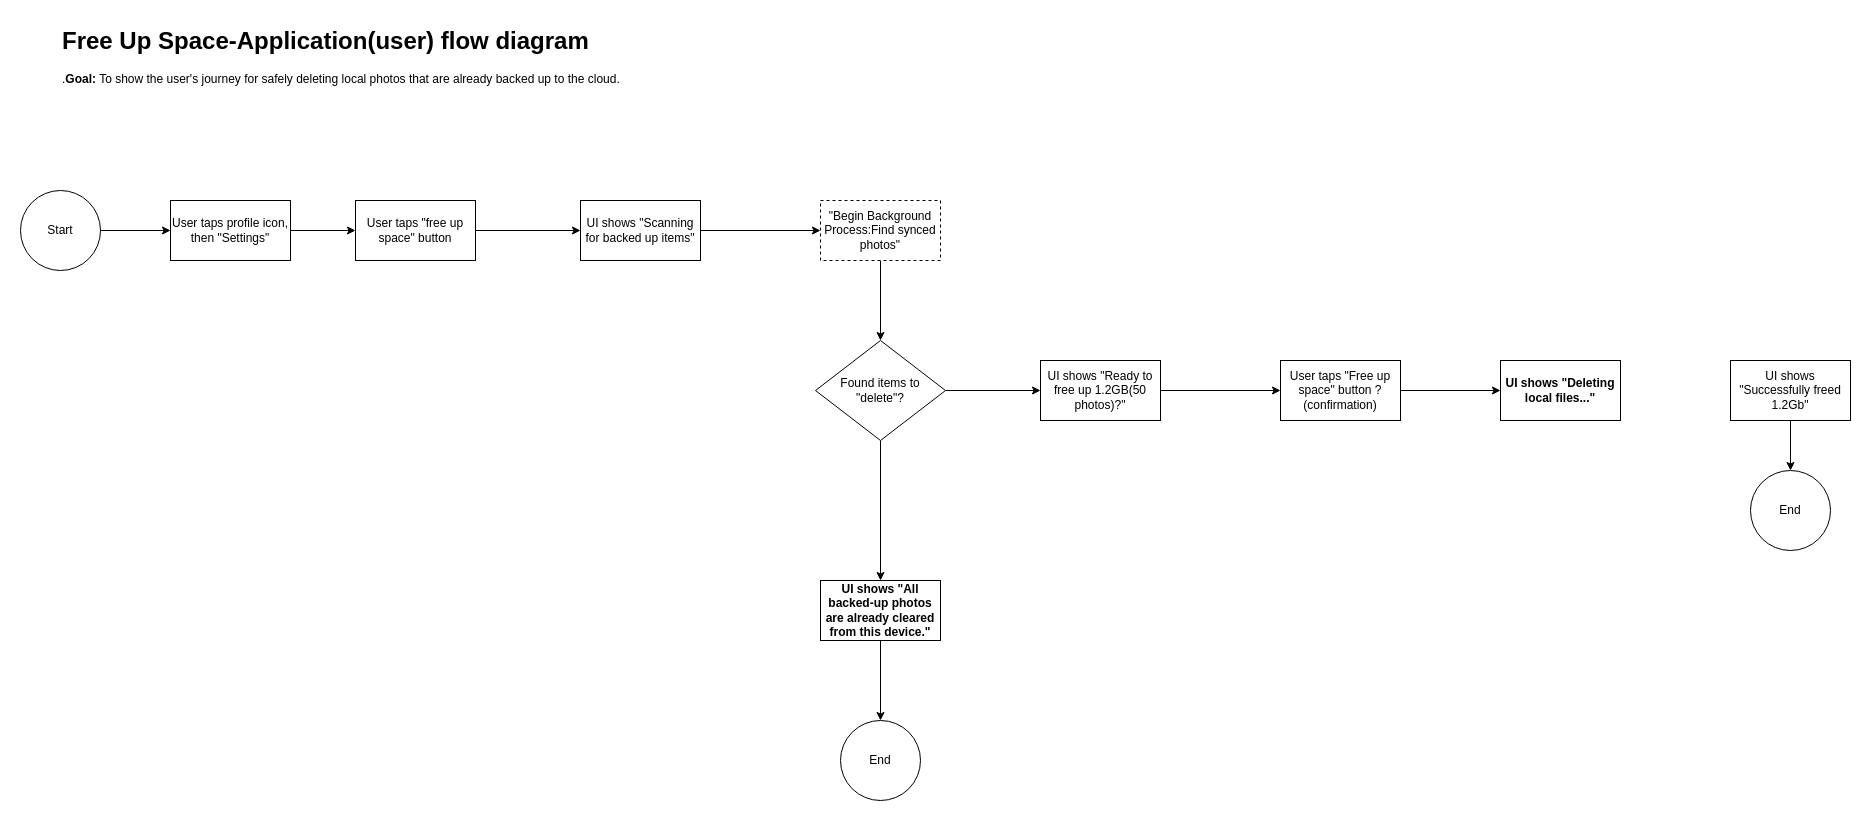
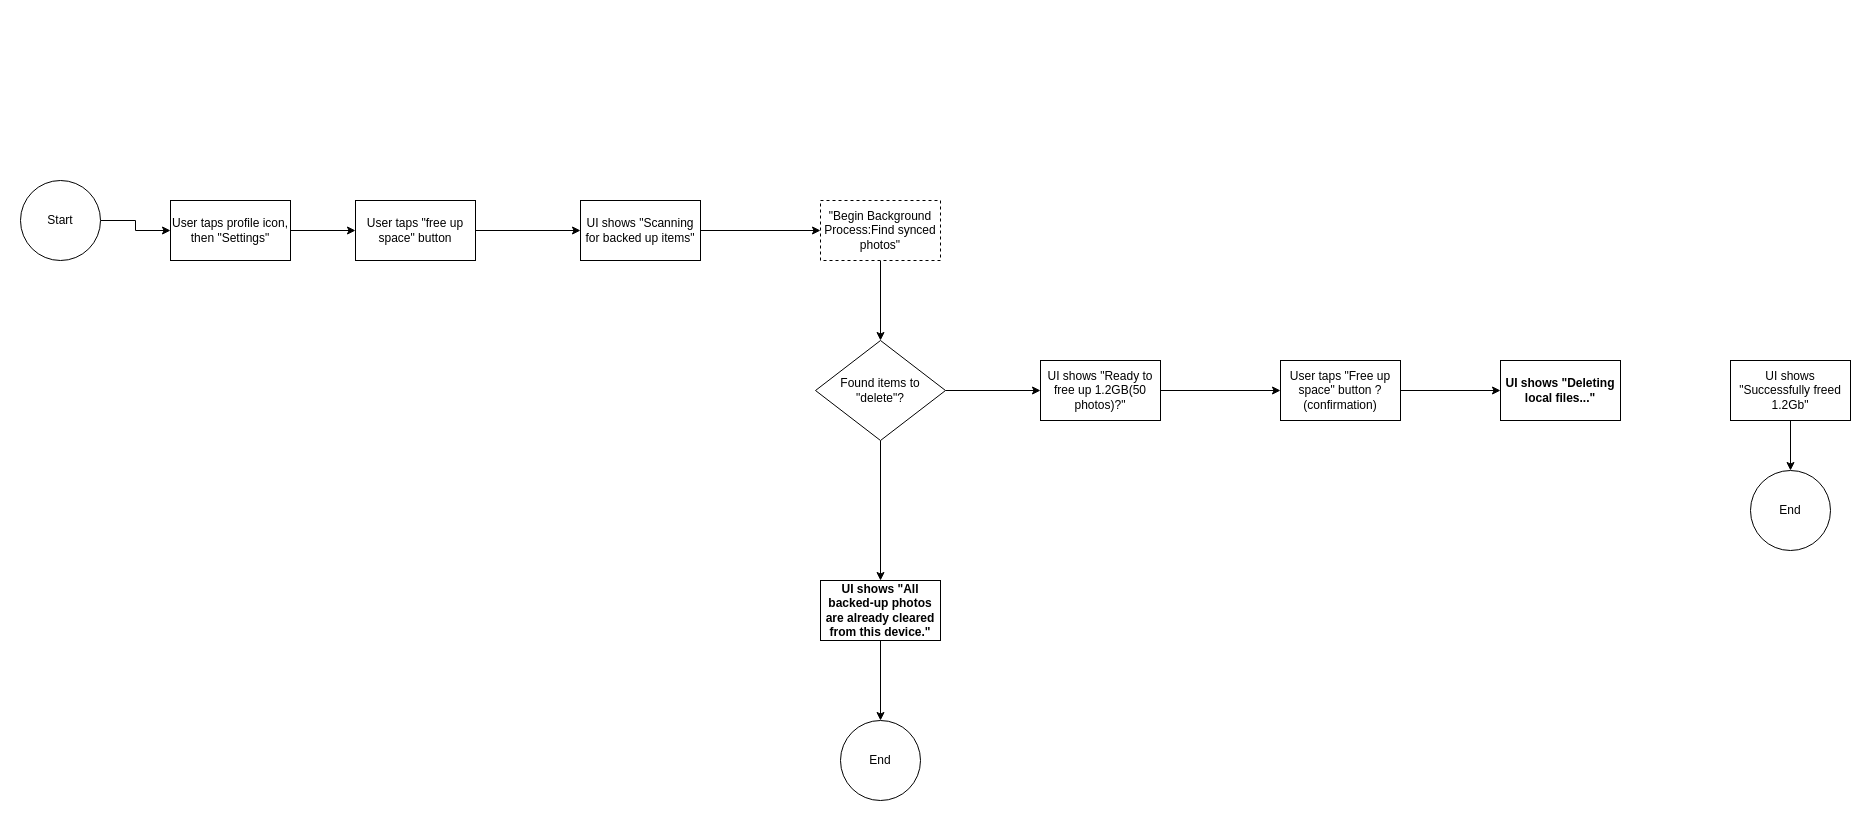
  <mxCell id="0" />
  <mxCell id="1" parent="0" />
- <mxCell id="2" value="&lt;h1 style=&quot;margin-top: 0px;&quot;&gt;Free Up Space-Application(user) flow diagram&lt;/h1&gt;&lt;p&gt;.&lt;strong style=&quot;background-color: transparent; color: light-dark(rgb(0, 0, 0), rgb(255, 255, 255));&quot;&gt;Goal:&lt;/strong&gt;&lt;span style=&quot;background-color: transparent; color: light-dark(rgb(0, 0, 0), rgb(255, 255, 255));&quot;&gt; To show the user's journey for safely deleting local photos that are already backed up to the cloud.&lt;/span&gt;&lt;/p&gt;" style="text;html=1;whiteSpace=wrap;overflow=hidden;rounded=0;" vertex="1" parent="1"><mxGeometry x="60" y="20" width="710" height="120" as="geometry" /></mxCell>
  <mxCell id="3" style="edgeStyle=orthogonalEdgeStyle;rounded=0;orthogonalLoop=1;jettySize=auto;html=1;entryX=0;entryY=0.5;entryDx=0;entryDy=0;" edge="1" parent="1" source="4" target="6"><mxGeometry relative="1" as="geometry" /></mxCell>
- <mxCell id="4" value="Start" style="ellipse;whiteSpace=wrap;html=1;aspect=fixed;" vertex="1" parent="1"><mxGeometry x="20" y="190" width="80" height="80" as="geometry" /></mxCell>
+ <mxCell id="4" value="Start" style="ellipse;whiteSpace=wrap;html=1;aspect=fixed;" vertex="1" parent="1"><mxGeometry x="20" y="180" width="80" height="80" as="geometry" /></mxCell>
  <mxCell id="5" style="edgeStyle=orthogonalEdgeStyle;rounded=0;orthogonalLoop=1;jettySize=auto;html=1;entryX=0;entryY=0.5;entryDx=0;entryDy=0;" edge="1" parent="1" source="6" target="8"><mxGeometry relative="1" as="geometry" /></mxCell>
  <mxCell id="6" value="User taps profile icon, then &quot;Settings&quot;" style="rounded=0;whiteSpace=wrap;html=1;" vertex="1" parent="1"><mxGeometry x="170" y="200" width="120" height="60" as="geometry" /></mxCell>
  <mxCell id="7" style="edgeStyle=orthogonalEdgeStyle;rounded=0;orthogonalLoop=1;jettySize=auto;html=1;entryX=0;entryY=0.5;entryDx=0;entryDy=0;" edge="1" parent="1" source="8" target="10"><mxGeometry relative="1" as="geometry" /></mxCell>
  <mxCell id="8" value="User taps &quot;free up space&quot; button" style="rounded=0;whiteSpace=wrap;html=1;" vertex="1" parent="1"><mxGeometry x="355" y="200" width="120" height="60" as="geometry" /></mxCell>
  <mxCell id="9" style="edgeStyle=orthogonalEdgeStyle;rounded=0;orthogonalLoop=1;jettySize=auto;html=1;" edge="1" parent="1" source="10" target="12"><mxGeometry relative="1" as="geometry" /></mxCell>
  <mxCell id="10" value="UI shows &quot;Scanning for backed up items&quot;" style="rounded=0;whiteSpace=wrap;html=1;" vertex="1" parent="1"><mxGeometry x="580" y="200" width="120" height="60" as="geometry" /></mxCell>
  <mxCell id="11" style="edgeStyle=orthogonalEdgeStyle;rounded=0;orthogonalLoop=1;jettySize=auto;html=1;" edge="1" parent="1" source="12" target="15"><mxGeometry relative="1" as="geometry" /></mxCell>
  <mxCell id="12" value="&quot;Begin Background Process:Find synced photos&quot;" style="rounded=0;whiteSpace=wrap;html=1;dashed=1;" vertex="1" parent="1"><mxGeometry x="820" y="200" width="120" height="60" as="geometry" /></mxCell>
  <mxCell id="13" style="edgeStyle=orthogonalEdgeStyle;rounded=0;orthogonalLoop=1;jettySize=auto;html=1;entryX=0;entryY=0.5;entryDx=0;entryDy=0;" edge="1" parent="1" source="15" target="17"><mxGeometry relative="1" as="geometry" /></mxCell>
  <mxCell id="14" style="edgeStyle=orthogonalEdgeStyle;rounded=0;orthogonalLoop=1;jettySize=auto;html=1;" edge="1" parent="1" source="15" target="25"><mxGeometry relative="1" as="geometry"><mxPoint x="880" y="610" as="targetPoint" /></mxGeometry></mxCell>
  <mxCell id="15" value="Found items to &quot;delete&quot;?" style="rhombus;whiteSpace=wrap;html=1;" vertex="1" parent="1"><mxGeometry x="815" y="340" width="130" height="100" as="geometry" /></mxCell>
  <mxCell id="16" style="edgeStyle=orthogonalEdgeStyle;rounded=0;orthogonalLoop=1;jettySize=auto;html=1;entryX=0;entryY=0.5;entryDx=0;entryDy=0;" edge="1" parent="1" source="17" target="19"><mxGeometry relative="1" as="geometry" /></mxCell>
  <mxCell id="17" value="UI shows &quot;Ready to free up 1.2GB(50 photos)?&quot;" style="rounded=0;whiteSpace=wrap;html=1;" vertex="1" parent="1"><mxGeometry x="1040" y="360" width="120" height="60" as="geometry" /></mxCell>
  <mxCell id="18" style="edgeStyle=orthogonalEdgeStyle;rounded=0;orthogonalLoop=1;jettySize=auto;html=1;entryX=0;entryY=0.5;entryDx=0;entryDy=0;" edge="1" parent="1" source="19" target="20"><mxGeometry relative="1" as="geometry" /></mxCell>
  <mxCell id="19" value="User taps &quot;Free up space&quot; button ? (confirmation)" style="rounded=0;whiteSpace=wrap;html=1;" vertex="1" parent="1"><mxGeometry x="1280" y="360" width="120" height="60" as="geometry" /></mxCell>
  <mxCell id="20" value="&lt;p data-pm-slice=&quot;1 1 [&amp;quot;ordered_list&amp;quot;,{&amp;quot;order&amp;quot;:1},&amp;quot;list_item&amp;quot;,{}]&quot;&gt;&lt;strong&gt;UI shows &quot;Deleting local files...&quot;&lt;/strong&gt;&lt;/p&gt;" style="rounded=0;whiteSpace=wrap;html=1;" vertex="1" parent="1"><mxGeometry x="1500" y="360" width="120" height="60" as="geometry" /></mxCell>
  <mxCell id="21" style="edgeStyle=orthogonalEdgeStyle;rounded=0;orthogonalLoop=1;jettySize=auto;html=1;" edge="1" parent="1" source="22" target="23"><mxGeometry relative="1" as="geometry" /></mxCell>
  <mxCell id="22" value="UI shows &quot;Successfully freed 1.2Gb&quot;" style="rounded=0;whiteSpace=wrap;html=1;" vertex="1" parent="1"><mxGeometry x="1730" y="360" width="120" height="60" as="geometry" /></mxCell>
  <mxCell id="23" value="End" style="ellipse;whiteSpace=wrap;html=1;aspect=fixed;" vertex="1" parent="1"><mxGeometry x="1750" y="470" width="80" height="80" as="geometry" /></mxCell>
  <mxCell id="24" style="edgeStyle=orthogonalEdgeStyle;rounded=0;orthogonalLoop=1;jettySize=auto;html=1;" edge="1" parent="1" source="25" target="26"><mxGeometry relative="1" as="geometry" /></mxCell>
  <mxCell id="25" value="&lt;p data-pm-slice=&quot;1 1 [&amp;quot;bullet_list&amp;quot;,{},&amp;quot;list_item&amp;quot;,{},&amp;quot;bullet_list&amp;quot;,{},&amp;quot;list_item&amp;quot;,{}]&quot;&gt;&lt;strong&gt;UI shows &quot;All backed-up photos are already cleared from this device.&quot;&lt;/strong&gt;&lt;/p&gt;" style="rounded=0;whiteSpace=wrap;html=1;" vertex="1" parent="1"><mxGeometry x="820" y="580" width="120" height="60" as="geometry" /></mxCell>
  <mxCell id="26" value="End" style="ellipse;whiteSpace=wrap;html=1;aspect=fixed;" vertex="1" parent="1"><mxGeometry x="840" y="720" width="80" height="80" as="geometry" /></mxCell>
